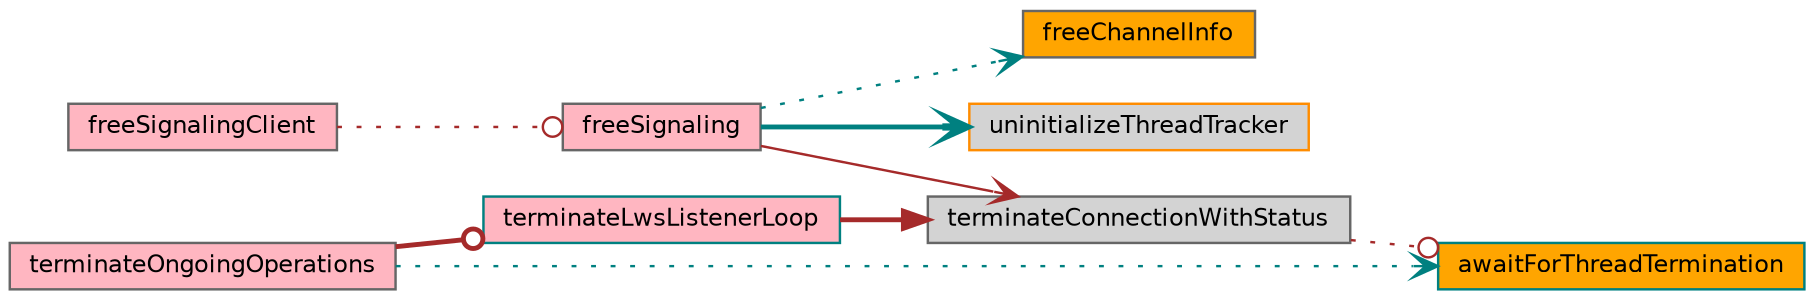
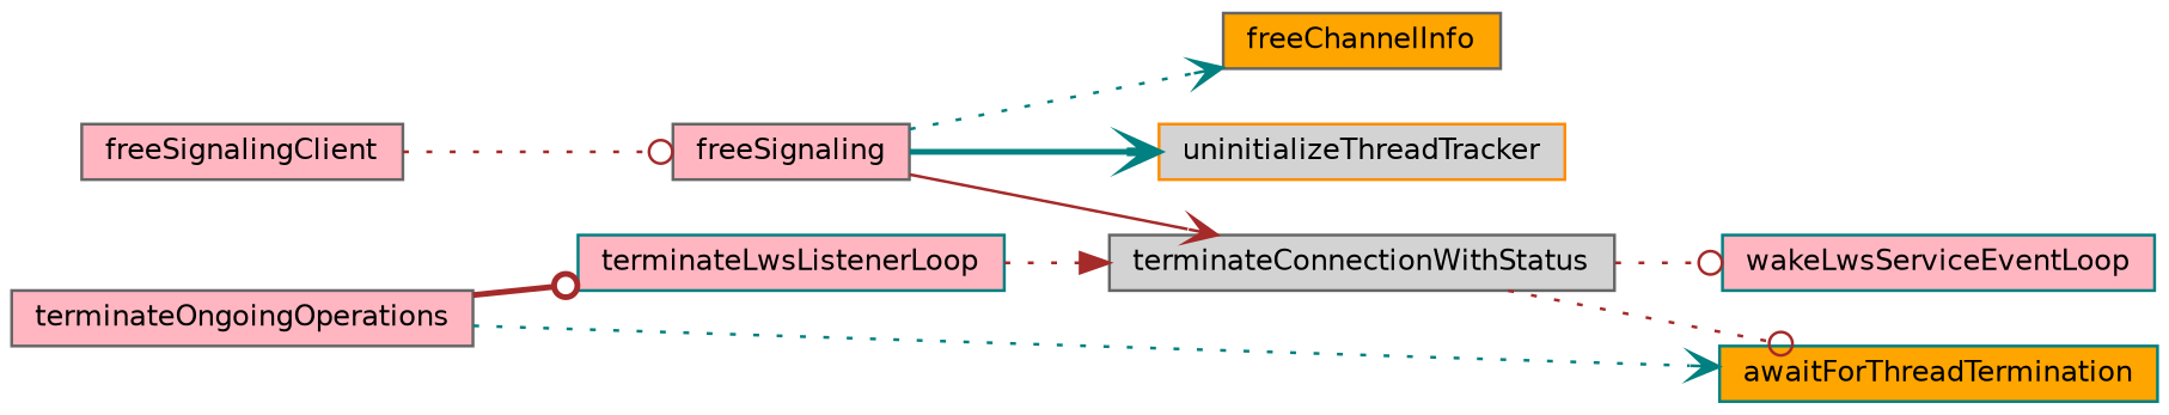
  digraph {
    rankdir=LR
    node [color=gray40 fillcolor=lightpink fontname=Helvetica fontsize=10 shape=record style=filled]
    edge [arrowhead=odot color=brown fontname=Helvetica fontsize=10 labelfontname=Helvetica labelfontsize=10 style=dotted]
    n1 [fontcolor=black height=0.2 label=freeSignalingClient width=0.4]
    n2 [height=0.2 label=freeSignaling width=0.4]
    n3 [fillcolor=orange height=0.2 label=freeChannelInfo width=0.4]
    n4 [color=darkorange fillcolor=lightgrey height=0.2 label=uninitializeThreadTracker width=0.4]
    n5 [fillcolor=lightgrey height=0.2 label=terminateConnectionWithStatus width=0.4]
    n6 [height=0.2 label=terminateOngoingOperations width=0.4]
    n7 [color=teal fillcolor=orange height=0.2 label=awaitForThreadTermination width=0.4]
    n8 [color=teal height=0.2 label=terminateLwsListenerLoop width=0.4]
+   n9 [color=teal height=0.2 label=wakeLwsServiceEventLoop width=0.4]
    n1 -> n2
    n2 -> n3 [arrowhead=vee color=teal]
    n2 -> n4 [arrowhead=vee color=teal style=bold]
    n2 -> n5 [arrowhead=vee style=solid]
    n5 -> n7
+   n5 -> n9
    n6 -> n7 [arrowhead=vee color=teal]
    n6 -> n8 [style=bold]
-   n8 -> n5 [arrowhead=normal style=bold]
+   n8 -> n5 [arrowhead=normal]
  }
